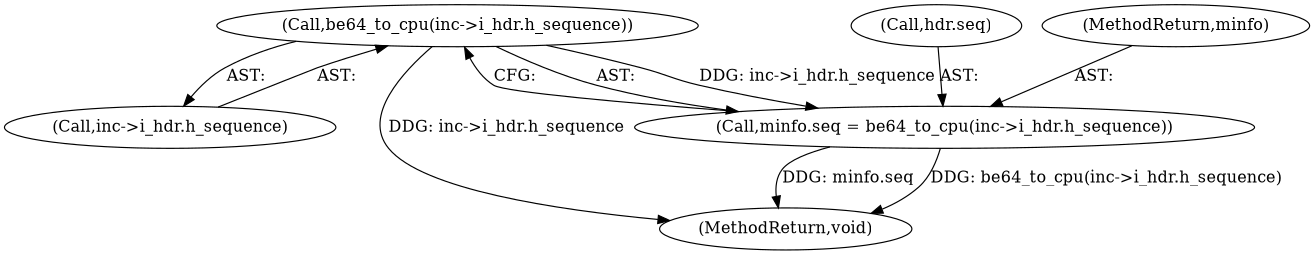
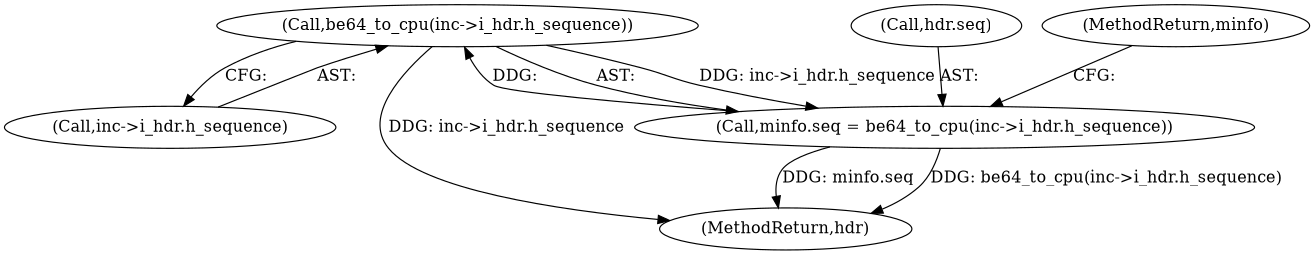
  digraph {
    n1 [label="(Call,be64_to_cpu(inc->i_hdr.h_sequence))"]
    n2 [label="(Call,minfo.seq = be64_to_cpu(inc->i_hdr.h_sequence))"]
    n3 [label="(Call,inc->i_hdr.h_sequence)"]
-   n4 [label="(MethodReturn,void)"]
+   n4 [label="(MethodReturn,hdr)"]
    n5 [label="(Call,hdr.seq)"]
    n6 [label="(MethodReturn,minfo)"]
    n1 -> n2 [label="AST: "]
    n1 -> n2 [label="DDG: inc->i_hdr.h_sequence"]
-   n1 -> n3 [label="AST: "]
+   n1 -> n3 [label="CFG: "]
    n1 -> n4 [label="DDG: inc->i_hdr.h_sequence"]
-   n2 -> n1 [label="CFG: "]
+   n2 -> n1 [label="DDG: "]
    n2 -> n4 [label="DDG: be64_to_cpu(inc->i_hdr.h_sequence)"]
    n2 -> n4 [label="DDG: minfo.seq"]
    n3 -> n1 [label="AST: "]
    n5 -> n2 [label="AST: "]
-   n6 -> n2 [label="AST: "]
+   n6 -> n2 [label="CFG: "]
  }
